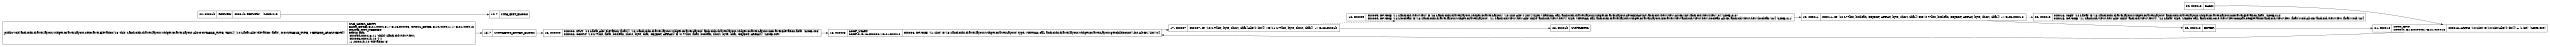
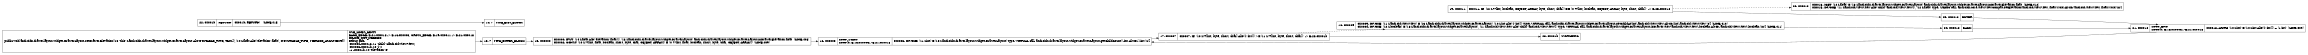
  digraph {
    rankdir=LR
    node [shape=record]
-   n1 [label="{13\:\ ?|SYNTHETIC_ENTER_BLOCK\l}"]
+   n1 [label="{13\:\ ?|MTH_ENTER_BLOCK\l}"]
    n2 [label="{15\:\ 0x0000|0x0000: IPUT  (r4 I:float A[D('elevation' float)]), (r3 I:androidx.drawerlayout.widget.DrawerLayout) androidx.drawerlayout.widget.DrawerLayout.mDrawerElevation float  (LINE:408)\l0x0002: CONST  (r0 I:??[int, float, boolean, short, byte, char, OBJECT, ARRAY]) = (0 ??[int, float, boolean, short, byte, char, OBJECT, ARRAY])  (LINE:409)\l}"]
    n3 [label="{16\:\ 0x0003|LOOP_START\lLOOP:0: B:16:0x0003\-\>B:21:0x0018\l|0x0003: INVOKE  (r1 I:int) = (r3 I:androidx.drawerlayout.widget.DrawerLayout) type: VIRTUAL call: androidx.drawerlayout.widget.DrawerLayout.getChildCount():int A[MD:():int (c)]\l}"]
    n4 [label="{17\:\ 0x0007|0x0007: IF  (r0 I:??[int, byte, short, char] A[D('i' int)]) \>= (r1 I:??[int, byte, short, char])  \-\> B:23:0x001b \l}"]
    n5 [label="{18\:\ 0x0009|0x0009: INVOKE  (r1 I:android.view.View) = (r3 I:androidx.drawerlayout.widget.DrawerLayout), (r0 I:int A[D('i' int)]) type: VIRTUAL call: androidx.drawerlayout.widget.DrawerLayout.getChildAt(int):android.view.View A[MD:(int):android.view.View (c)] (LINE:410)\l0x000d: INVOKE  (r2 I:boolean) = (r3 I:androidx.drawerlayout.widget.DrawerLayout), (r1 I:android.view.View A[D('child' android.view.View)]) type: VIRTUAL call: androidx.drawerlayout.widget.DrawerLayout.isDrawerView(android.view.View):boolean A[MD:(android.view.View):boolean (m)] (LINE:411)\l}"]
    n6 [label="{23\:\ 0x001b|SYNTHETIC\l}"]
    n7 [label="{19\:\ 0x0011|0x0011: IF  (r2 I:??[int, boolean, OBJECT, ARRAY, byte, short, char]) == (0 ??[int, boolean, OBJECT, ARRAY, byte, short, char])  \-\> B:25:0x0018 \l}"]
    n8 [label="{20\:\ 0x0013|0x0013: IGET  (r2 I:float) = (r3 I:androidx.drawerlayout.widget.DrawerLayout) androidx.drawerlayout.widget.DrawerLayout.mDrawerElevation float  (LINE:412)\l0x0015: INVOKE  (r1 I:android.view.View A[D('child' android.view.View)]), (r2 I:float) type: STATIC call: androidx.core.view.ViewCompat.setElevation(android.view.View, float):void A[MD:(android.view.View, float):void (m)]\l}"]
    n9 [label="{25\:\ 0x0018|ENTER\l}"]
    n10 [label="{21\:\ 0x0018|LOOP_END\lLOOP:0: B:16:0x0003\-\>B:21:0x0018\l|0x0018: ARITH  (r0 I:int) = (r0 I:int A[D('i' int)]) + (1 int)  (LINE:409)\l}"]
    n11 [label="{24\:\ 0x0018|BACK\l}"]
    n12 [label="{22\:\ 0x001b|RETURN\l|0x001b: RETURN    (LINE:415)\l}"]
    n13 [label="{14\:\ ?|MTH_EXIT_BLOCK\l}"]
    n14 [label="{public void androidx.drawerlayout.widget.DrawerLayout.setDrawerElevation((r3 'this' I:androidx.drawerlayout.widget.DrawerLayout A[IMMUTABLE_TYPE, THIS]), (r4 I:float A[D('elevation' float), IMMUTABLE_TYPE, METHOD_ARGUMENT]))  | USE_LINES_HINTS\lBACK_EDGE: B:21:0x0018 \-\> B:16:0x0003, CROSS_EDGE: B:19:0x0011 \-\> B:21:0x0018\lINLINE_NOT_NEEDED\lDebug Info:\l  0x000d\-0x0018: r1 'child' Landroid\/view\/View;\l  0x0003\-0x001b: r0 'i' I\l  \-1 \-0x001b: r4 'elevation' F\l}"]
    n1 -> n2
    n2 -> n3
    n3 -> n4
    n4 -> n5 [style=dashed]
    n4 -> n6
-   n5 -> n7
+   n5 -> n11
    n7 -> n8 [style=dashed]
    n7 -> n9
    n9 -> n10
    n10 -> n3
    n11 -> n10
    n12 -> n13
    n14 -> n1
  }
